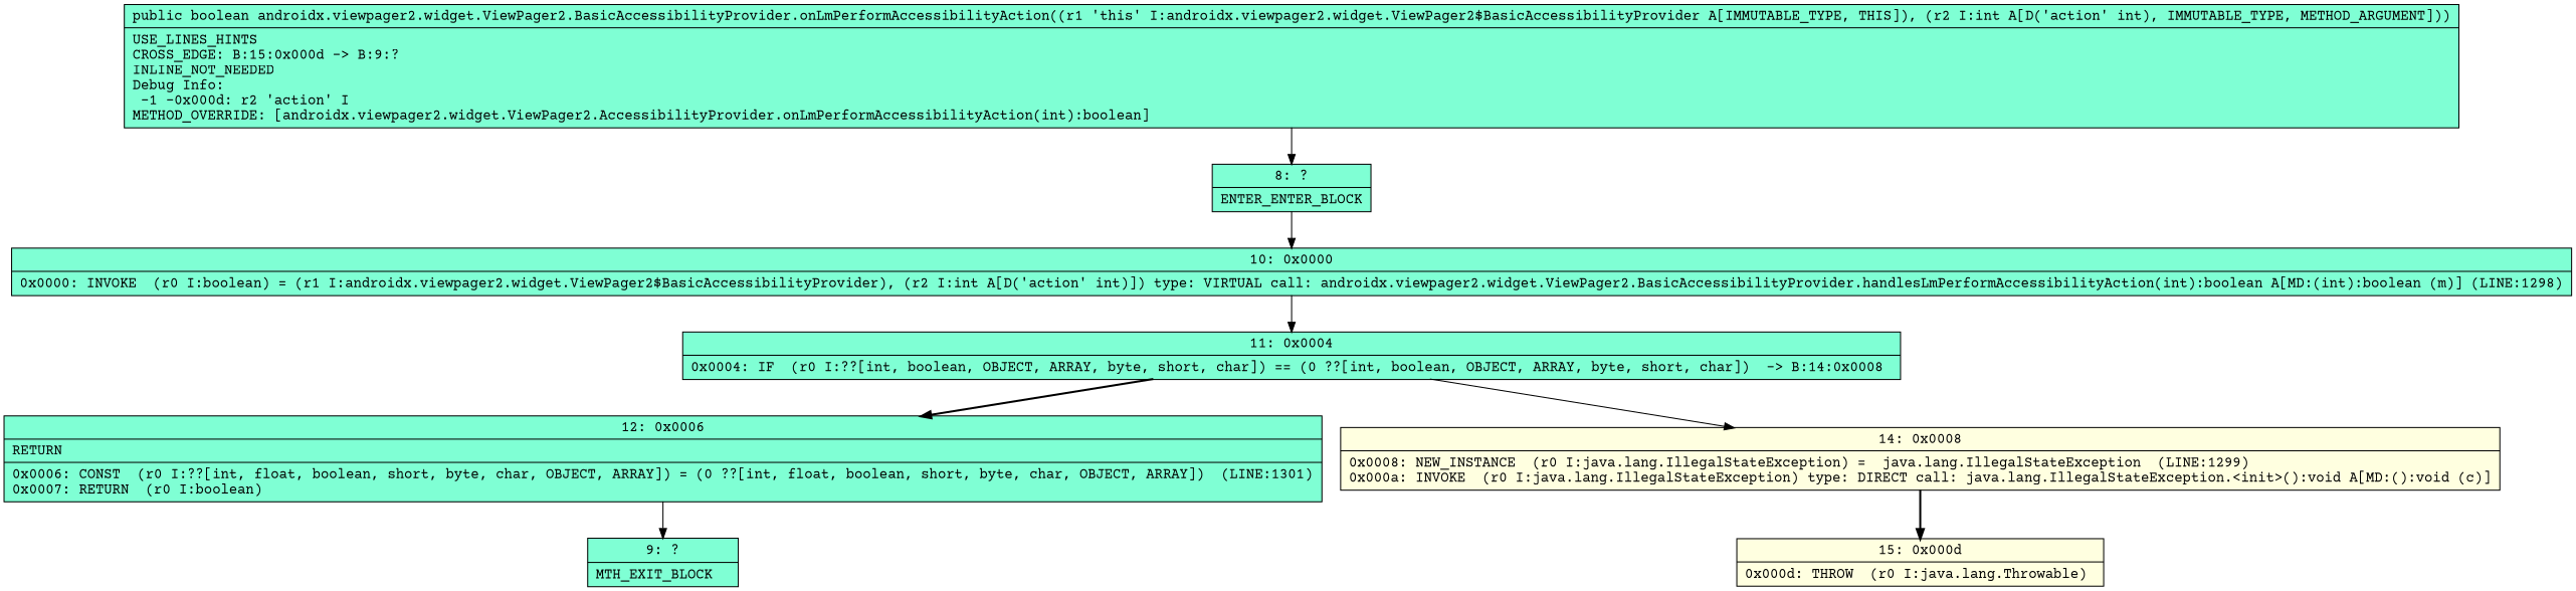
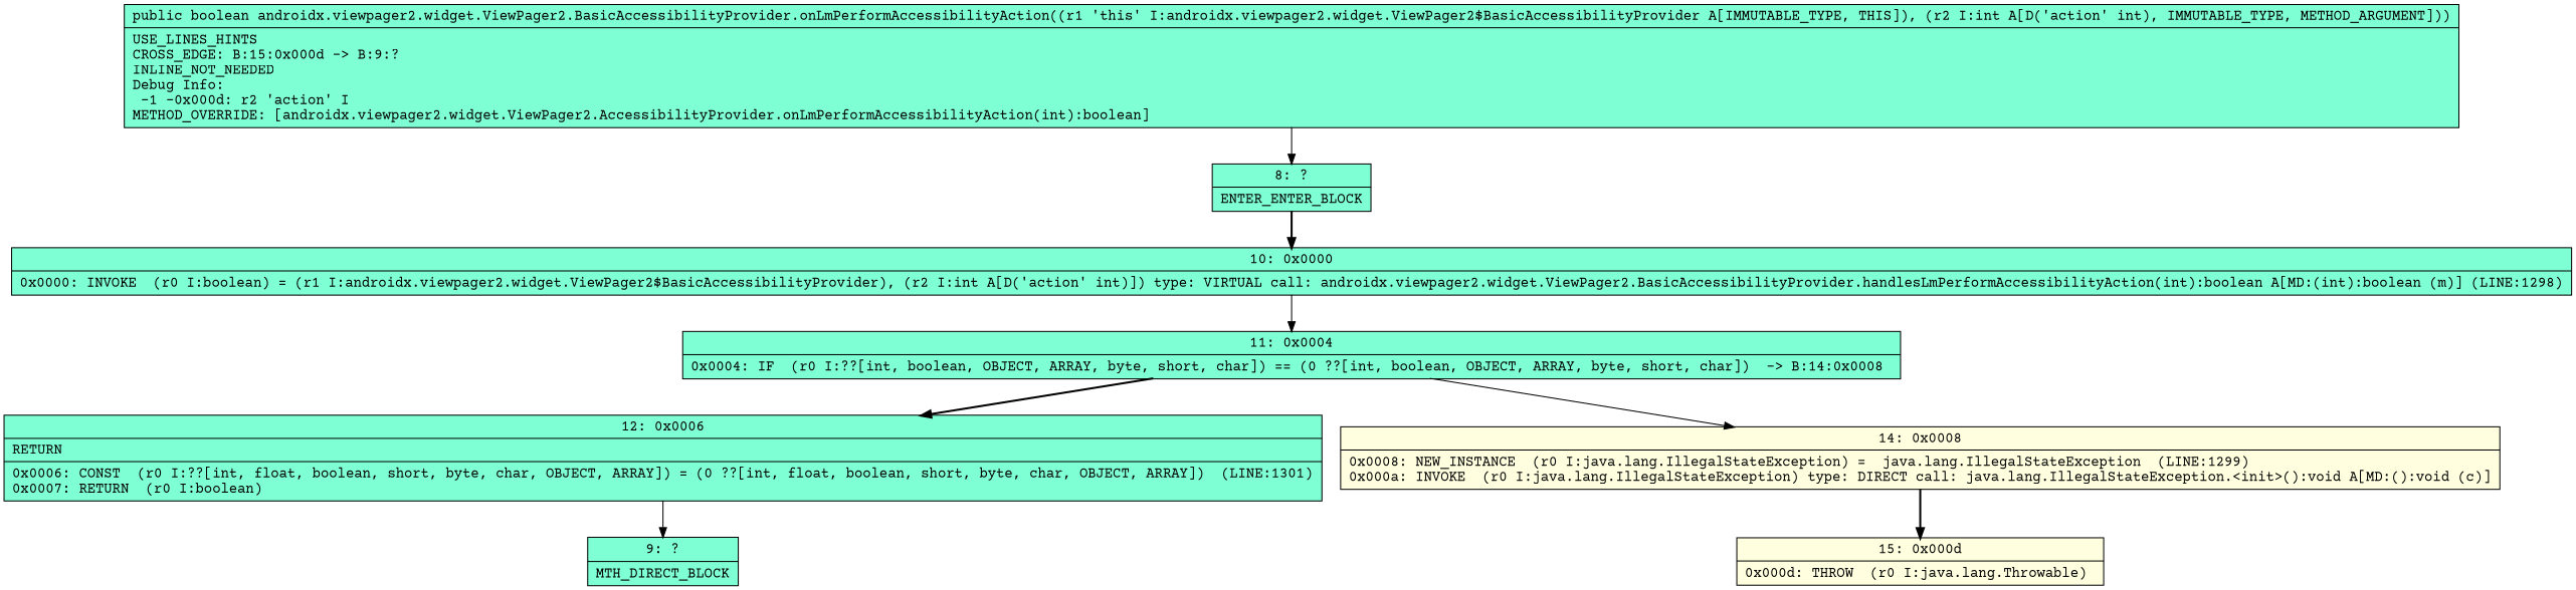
  digraph {
    fontname="Courier Prime"
    node [fillcolor=aquamarine fontname="Courier Prime" shape=record style=filled]
    edge [fontname="Courier Prime" style=solid]
    n1 [label="{8\:\ ?|ENTER_ENTER_BLOCK\l}"]
    n2 [label="{10\:\ 0x0000|0x0000: INVOKE  (r0 I:boolean) = (r1 I:androidx.viewpager2.widget.ViewPager2$BasicAccessibilityProvider), (r2 I:int A[D('action' int)]) type: VIRTUAL call: androidx.viewpager2.widget.ViewPager2.BasicAccessibilityProvider.handlesLmPerformAccessibilityAction(int):boolean A[MD:(int):boolean (m)] (LINE:1298)\l}"]
    n3 [label="{11\:\ 0x0004|0x0004: IF  (r0 I:??[int, boolean, OBJECT, ARRAY, byte, short, char]) == (0 ??[int, boolean, OBJECT, ARRAY, byte, short, char])  \-\> B:14:0x0008 \l}"]
    n4 [label="{12\:\ 0x0006|RETURN\l|0x0006: CONST  (r0 I:??[int, float, boolean, short, byte, char, OBJECT, ARRAY]) = (0 ??[int, float, boolean, short, byte, char, OBJECT, ARRAY])  (LINE:1301)\l0x0007: RETURN  (r0 I:boolean) \l}"]
    n5 [fillcolor=lightyellow label="{14\:\ 0x0008|0x0008: NEW_INSTANCE  (r0 I:java.lang.IllegalStateException) =  java.lang.IllegalStateException  (LINE:1299)\l0x000a: INVOKE  (r0 I:java.lang.IllegalStateException) type: DIRECT call: java.lang.IllegalStateException.\<init\>():void A[MD:():void (c)]\l}"]
-   n6 [label="{9\:\ ?|MTH_EXIT_BLOCK\l}"]
+   n6 [label="{9\:\ ?|MTH_DIRECT_BLOCK\l}"]
    n7 [fillcolor=lightyellow label="{15\:\ 0x000d|0x000d: THROW  (r0 I:java.lang.Throwable) \l}"]
    n8 [label="{public boolean androidx.viewpager2.widget.ViewPager2.BasicAccessibilityProvider.onLmPerformAccessibilityAction((r1 'this' I:androidx.viewpager2.widget.ViewPager2$BasicAccessibilityProvider A[IMMUTABLE_TYPE, THIS]), (r2 I:int A[D('action' int), IMMUTABLE_TYPE, METHOD_ARGUMENT]))  | USE_LINES_HINTS\lCROSS_EDGE: B:15:0x000d \-\> B:9:?\lINLINE_NOT_NEEDED\lDebug Info:\l  \-1 \-0x000d: r2 'action' I\lMETHOD_OVERRIDE: [androidx.viewpager2.widget.ViewPager2.AccessibilityProvider.onLmPerformAccessibilityAction(int):boolean]\l}"]
-   n1 -> n2
+   n1 -> n2 [style=bold]
    n2 -> n3
    n3 -> n4 [style=bold]
    n3 -> n5
    n4 -> n6
    n5 -> n7 [style=bold]
    n8 -> n1
  }
